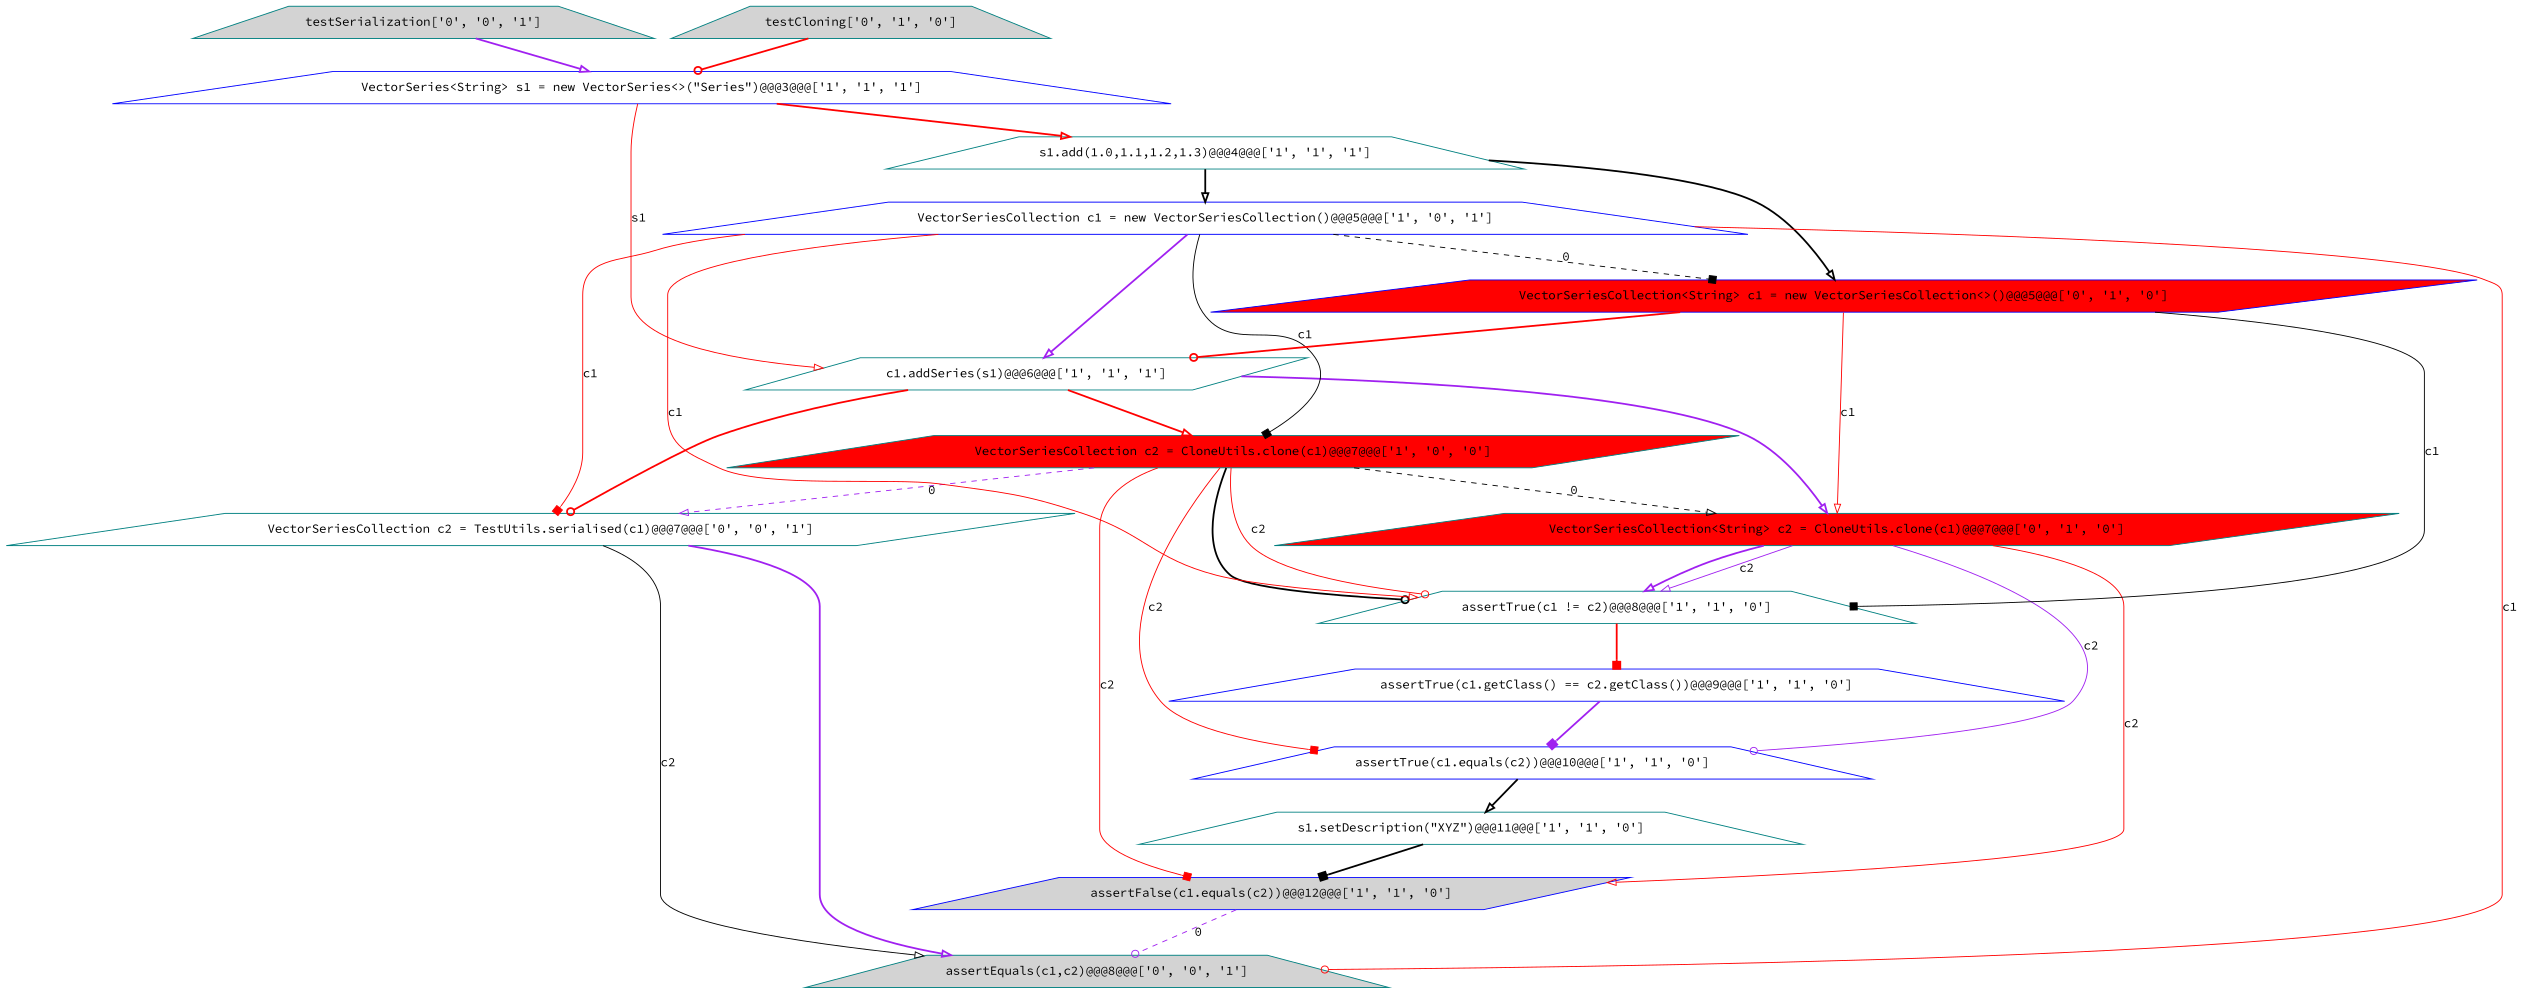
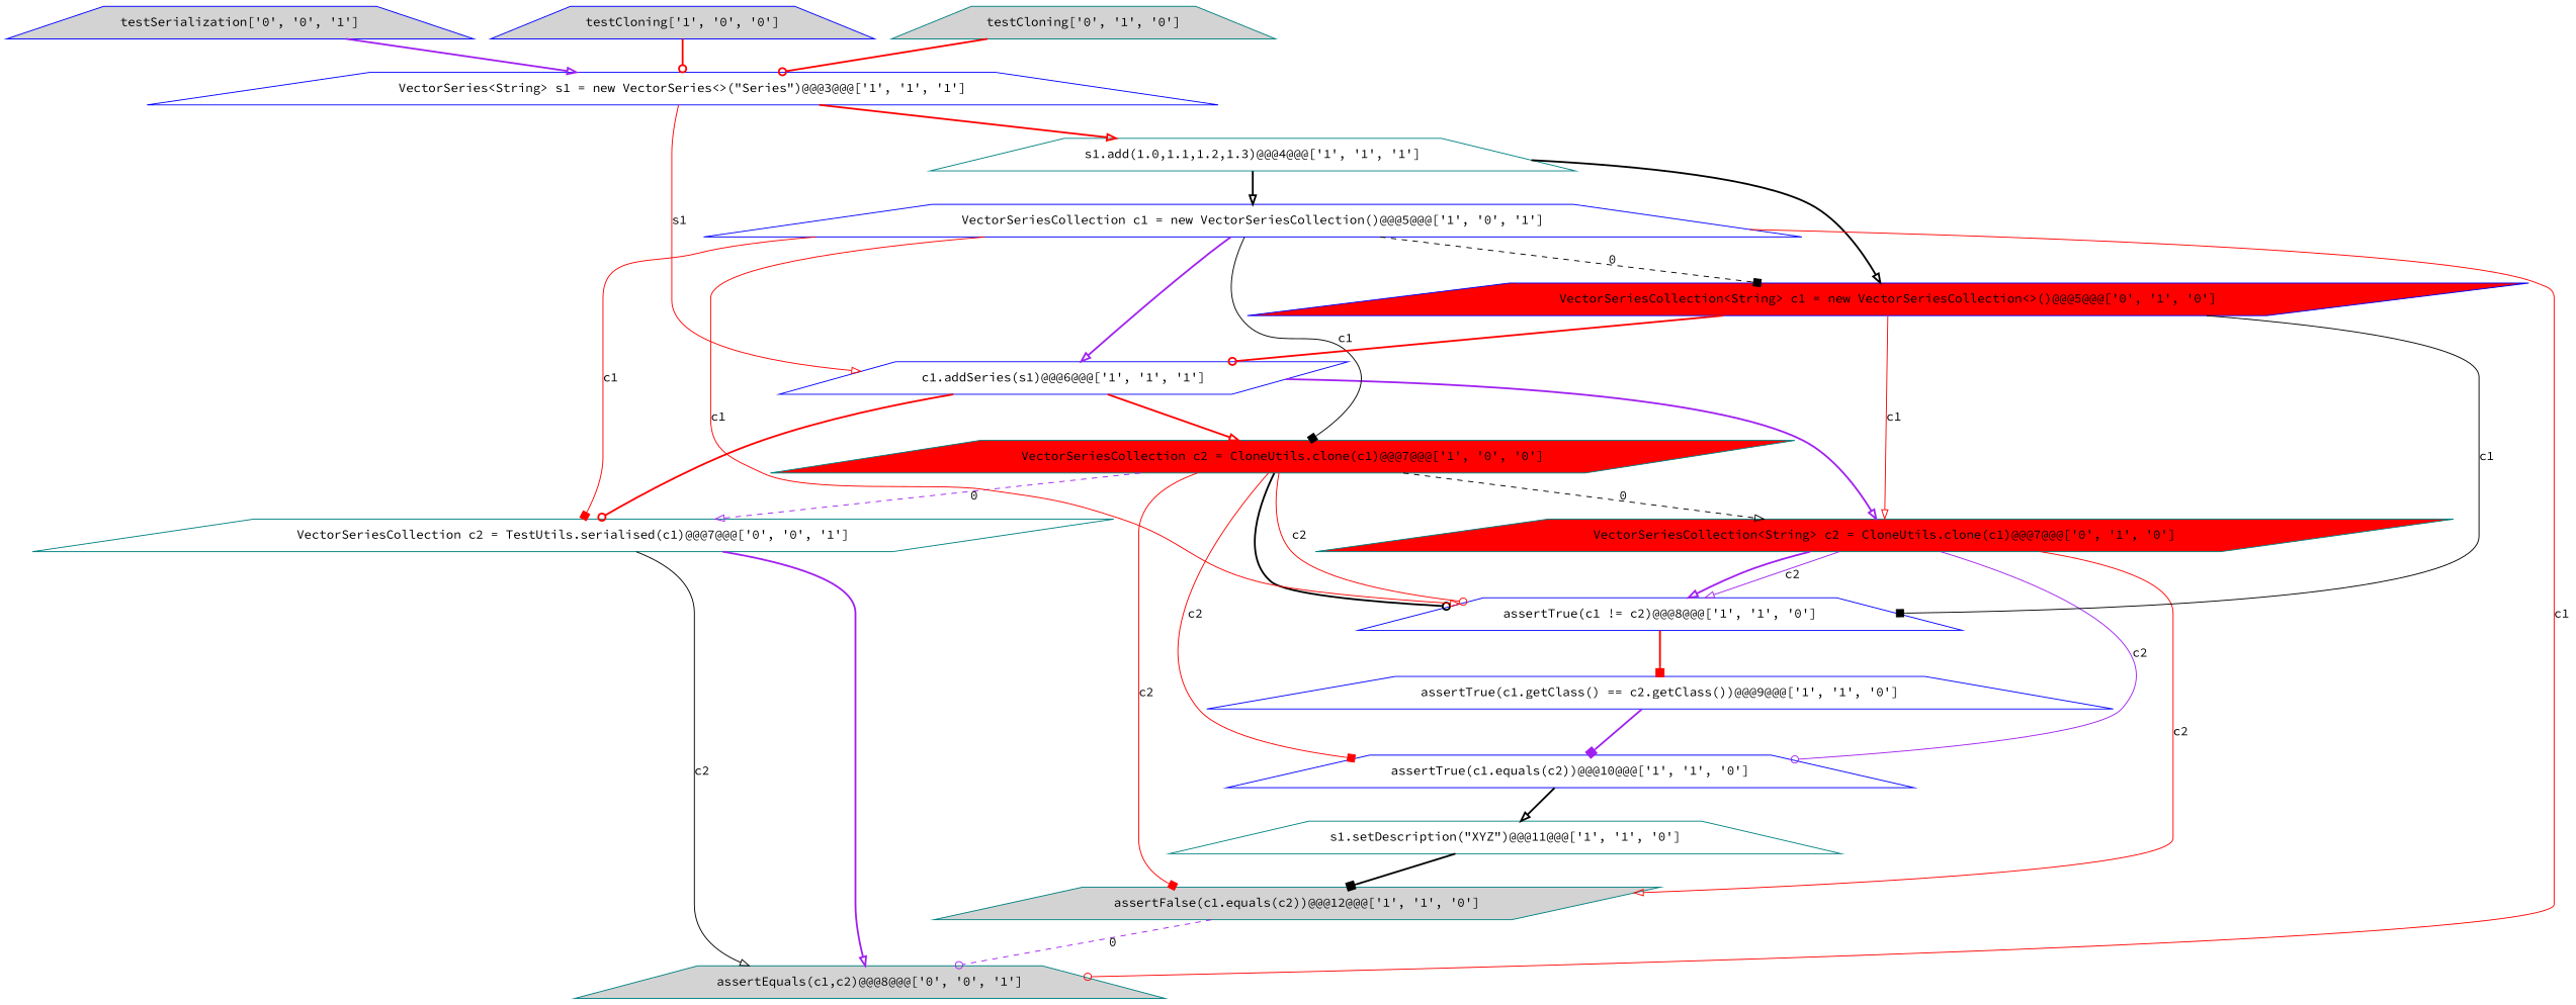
  digraph {
    fontname="Source Code Pro"
    node [color=blue fillcolor=white fontname="Source Code Pro" shape=trapezium style=filled]
    edge [arrowhead=onormal color=red fontname="Source Code Pro" style=bold]
-   n1 [color=teal fillcolor=lightgray label="testSerialization['0', '0', '1']"]
+   n1 [fillcolor=lightgray label="testSerialization['0', '0', '1']"]
    n2 [label="VectorSeries<String> s1 = new VectorSeries<>(\"Series\")@@@3@@@['1', '1', '1']"]
-   n3 [color=teal label="c1.addSeries(s1)@@@6@@@['1', '1', '1']" shape=parallelogram]
+   n3 [label="c1.addSeries(s1)@@@6@@@['1', '1', '1']" shape=parallelogram]
    n4 [color=teal label="s1.add(1.0,1.1,1.2,1.3)@@@4@@@['1', '1', '1']"]
+   n5 [fillcolor=lightgray label="testCloning['1', '0', '0']"]
    n6 [color=teal fillcolor=red label="VectorSeriesCollection c2 = CloneUtils.clone(c1)@@@7@@@['1', '0', '0']" shape=parallelogram]
    n7 [color=teal fillcolor=red label="VectorSeriesCollection<String> c2 = CloneUtils.clone(c1)@@@7@@@['0', '1', '0']" shape=parallelogram]
    n8 [color=teal label="VectorSeriesCollection c2 = TestUtils.serialised(c1)@@@7@@@['0', '0', '1']" shape=parallelogram]
    n9 [label="assertTrue(c1.equals(c2))@@@10@@@['1', '1', '0']"]
-   n10 [color=teal label="assertTrue(c1 != c2)@@@8@@@['1', '1', '0']"]
-   n11 [fillcolor=lightgray label="assertFalse(c1.equals(c2))@@@12@@@['1', '1', '0']" shape=parallelogram]
+   n10 [label="assertTrue(c1 != c2)@@@8@@@['1', '1', '0']"]
+   n11 [color=teal fillcolor=lightgray label="assertFalse(c1.equals(c2))@@@12@@@['1', '1', '0']" shape=parallelogram]
    n12 [color=teal fillcolor=lightgray label="assertEquals(c1,c2)@@@8@@@['0', '0', '1']"]
    n13 [label="assertTrue(c1.getClass() == c2.getClass())@@@9@@@['1', '1', '0']"]
    n14 [color=teal label="s1.setDescription(\"XYZ\")@@@11@@@['1', '1', '0']"]
    n15 [label="VectorSeriesCollection c1 = new VectorSeriesCollection()@@@5@@@['1', '0', '1']"]
    n16 [fillcolor=red label="VectorSeriesCollection<String> c1 = new VectorSeriesCollection<>()@@@5@@@['0', '1', '0']" shape=parallelogram]
    n17 [color=teal fillcolor=lightgray label="testCloning['0', '1', '0']"]
    n1 -> n2 [color=purple]
    n2 -> n3 [label=s1 style=solid]
    n2 -> n4
    n3 -> n6
    n3 -> n7 [color=purple]
    n3 -> n8 [arrowhead=odot]
    n4 -> n15 [color=black]
    n4 -> n16 [color=black]
+   n5 -> n2 [arrowhead=odot]
    n6 -> n7 [color=black label=0 style=dashed]
    n6 -> n8 [color=purple label=0 style=dashed]
    n6 -> n9 [arrowhead=box label=c2 style=solid]
    n6 -> n10 [arrowhead=odot color=black]
    n6 -> n10 [arrowhead=odot label=c2 style=solid]
    n6 -> n11 [arrowhead=box label=c2 style=solid]
    n7 -> n9 [arrowhead=odot color=purple label=c2 style=solid]
    n7 -> n10 [color=purple label=c2 style=solid]
    n7 -> n10 [color=purple]
    n7 -> n11 [label=c2 style=solid]
    n8 -> n12 [color=purple]
    n8 -> n12 [color=black label=c2 style=solid]
    n9 -> n14 [color=black]
    n10 -> n13 [arrowhead=box]
    n11 -> n12 [arrowhead=odot color=purple label=0 style=dashed]
    n13 -> n9 [arrowhead=box color=purple]
    n14 -> n11 [arrowhead=box color=black]
    n15 -> n3 [color=purple]
    n15 -> n6 [arrowhead=box color=black label=c1 style=solid]
    n15 -> n8 [arrowhead=box label=c1 style=solid]
    n15 -> n10 [label=c1 style=solid]
    n15 -> n12 [arrowhead=odot label=c1 style=solid]
    n15 -> n16 [arrowhead=box color=black label=0 style=dashed]
    n16 -> n3 [arrowhead=odot]
    n16 -> n7 [label=c1 style=solid]
    n16 -> n10 [arrowhead=box color=black label=c1 style=solid]
    n17 -> n2 [arrowhead=odot]
  }
